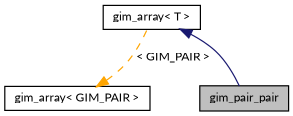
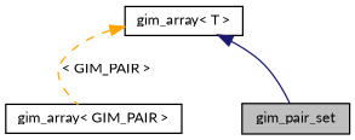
  digraph {
    fontname=Lato
    node [color=black fontname=Lato fontsize=10 shape=record]
    edge [dir=back fontname=Lato fontsize=10 labelfontname=FreeSans labelfontsize=10]
-   n1 [fillcolor=grey75 fontcolor=black height=0.2 label=gim_pair_pair style=filled width=0.4]
+   n1 [fillcolor=grey75 fontcolor=black height=0.2 label=gim_pair_set style=filled width=0.4]
    n2 [height=0.2 label="gim_array\< GIM_PAIR \>" width=0.4]
    n3 [height=0.2 label="gim_array\< T \>" width=0.4]
    n3 -> n1 [color=midnightblue style=solid]
-   n2 -> n3 [color=orange label="\< GIM_PAIR \>" style=dashed]
+   n3 -> n2 [color=orange label="\< GIM_PAIR \>" style=dashed]
  }
